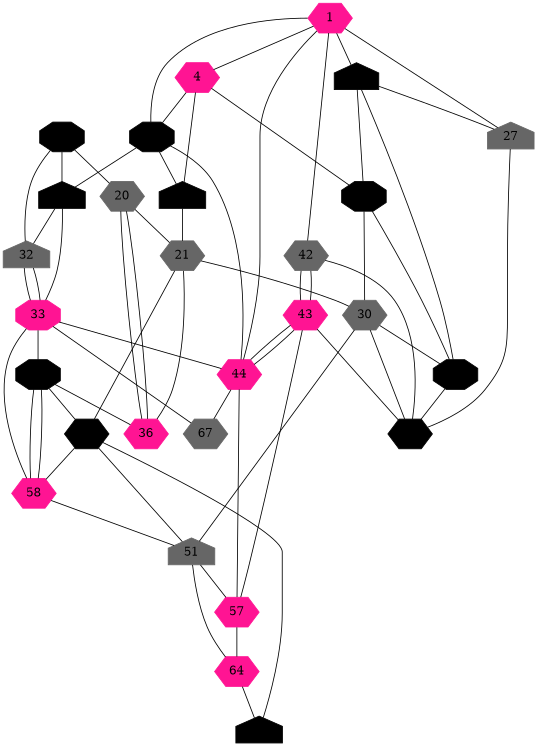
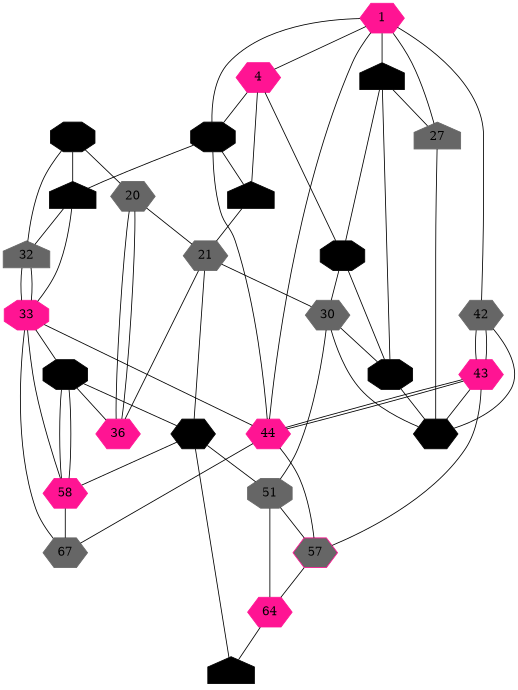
  graph {
    node [color=black shape=hexagon style=filled]
    1 [color=deeppink super="+2+7"]
    4 [color=deeppink super="+5+14"]
    6 [shape=octagon super="+12"]
    9 [shape=house super="+22"]
    27 [color=gray40 shape=house]
    42 [color=gray40]
    44 [color=deeppink super="+53+63"]
    10 [shape=house super="+11+13"]
    23 [shape=octagon super="+31"]
    17 [shape=house super="+18"]
    39 [shape=octagon super="+41"]
    45 [super="+46"]
    43 [color=deeppink super="+55"]
    67 [color=gray40]
-   57 [color=deeppink super="+62"]
+   57 [color=deeppink super="+62" fillcolor=gray40]
    21 [color=gray40 super="+29"]
    30 [color=gray40 super="+40"]
    32 [color=gray40 shape=house]
    33 [color=deeppink shape=octagon super="+38"]
    36 [color=deeppink]
    48 [super="+49"]
    15 [shape=octagon super="+19+16"]
    20 [color=gray40]
    34 [shape=octagon super="+35"]
    58 [color=deeppink super="+59"]
-   51 [color=gray40 shape=house super="+56"]
+   51 [color=gray40 shape=octagon super="+56"]
    65 [shape=house super="+66+71"]
    64 [color=deeppink]
    1 -- 4
    1 -- 6
    1 -- 9 [weight=3]
    1 -- 27
    1 -- 42
    1 -- 44
    4 -- 6
    4 -- 10 [weight=2]
    4 -- 23
    6 -- 44
    6 -- 10
    6 -- 17
    9 -- 27
    9 -- 23
    9 -- 39
    27 -- 45
    42 -- 45
    42 -- 43
    42 -- 43
    44 -- 67
    44 -- 57
    10 -- 21
    23 -- 39
    23 -- 30
    17 -- 32
    17 -- 33
    39 -- 45
    43 -- 44
    43 -- 44
    43 -- 45
    43 -- 57
    57 -- 64
    21 -- 30
    21 -- 36
    21 -- 48
    30 -- 39
    30 -- 45
    30 -- 51
    32 -- 33
    32 -- 33
    33 -- 44
    33 -- 67
    33 -- 34
    33 -- 58
    48 -- 58
    48 -- 51
    48 -- 65
    15 -- 17
    15 -- 32
    15 -- 20
    20 -- 21
    20 -- 36
    20 -- 36
    34 -- 36
    34 -- 48
    34 -- 58
    34 -- 58
-   58 -- 51
+   58 -- 67
    51 -- 57
    51 -- 64
    64 -- 65
  }
